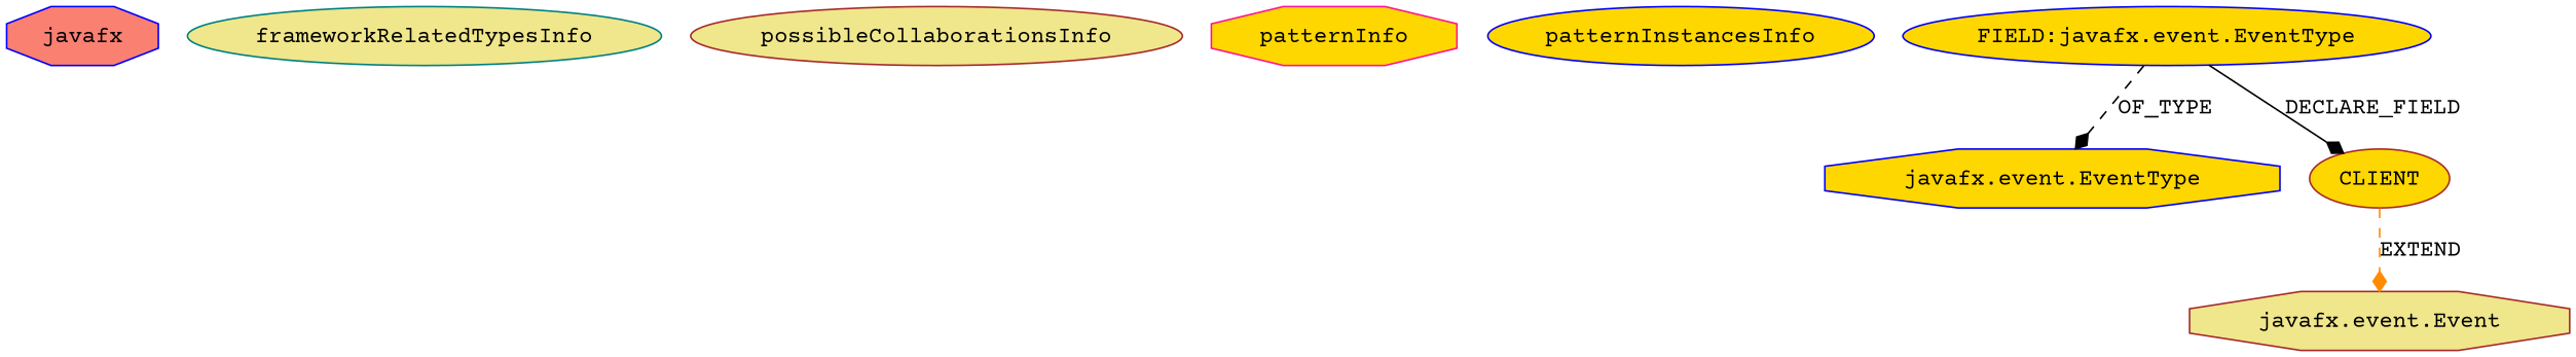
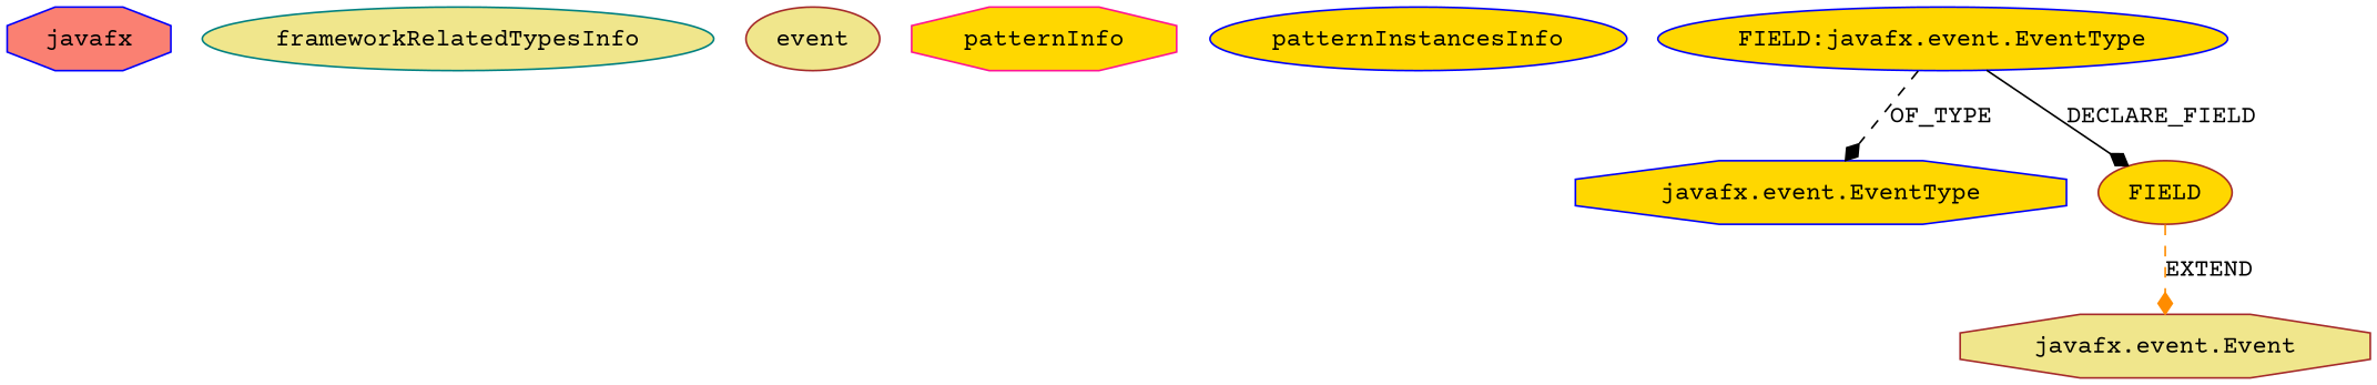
  digraph {
    fontname="Courier Prime"
    node [color=blue fillcolor=gold fontname="Courier Prime" shape=ellipse style=filled]
    edge [arrowhead=diamond color=black fontname="Courier Prime" style=dashed]
    n1 [category=pattern fillcolor=salmon graphId=2404 isAnonymous=false label=javafx possibleRelation=false shape=octagon]
    frameworkRelatedTypesInfo [0="javafx.event.Event" color=teal fillcolor=khaki]
-   possibleCollaborationsInfo [color=brown fillcolor=khaki]
+   possibleCollaborationsInfo [color=brown fillcolor=khaki label=event]
    patternInfo [color=deeppink frequency=2.0 patternRootClient=0 shape=octagon]
    patternInstancesInfo [0="abuczko-JFXDockManager~/abuczko-JFXDockManager/JFXDockManager-master/JFXDockManager/src/controller/event/DockingDetectEvent.java~DockingDetectEvent~1688" 1="srikarr-Woot~/srikarr-Woot/Woot-master/src/FinishedListeningEvent.java~FinishedListeningEvent~4259"]
    n6 [isFrameworkType=false label="FIELD:javafx.event.EventType" vertexType=FIELD_DECLARATION]
    n7 [isFrameworkType=false label="javafx.event.EventType" shape=octagon vertexType=FRAMEWORK_CLASS_TYPE]
-   n8 [color=brown isFrameworkType=false label=CLIENT vertexType=ROOT_CLIENT_CLASS_DECLARATION]
+   n8 [color=brown isFrameworkType=false label=FIELD vertexType=ROOT_CLIENT_CLASS_DECLARATION]
    n9 [color=brown fillcolor=khaki isFrameworkType=false label="javafx.event.Event" shape=octagon vertexType=FRAMEWORK_CLASS_TYPE]
    n6 -> n7 [label=OF_TYPE]
    n6 -> n8 [label=DECLARE_FIELD style=solid]
    n8 -> n9 [color=darkorange label=EXTEND]
  }
